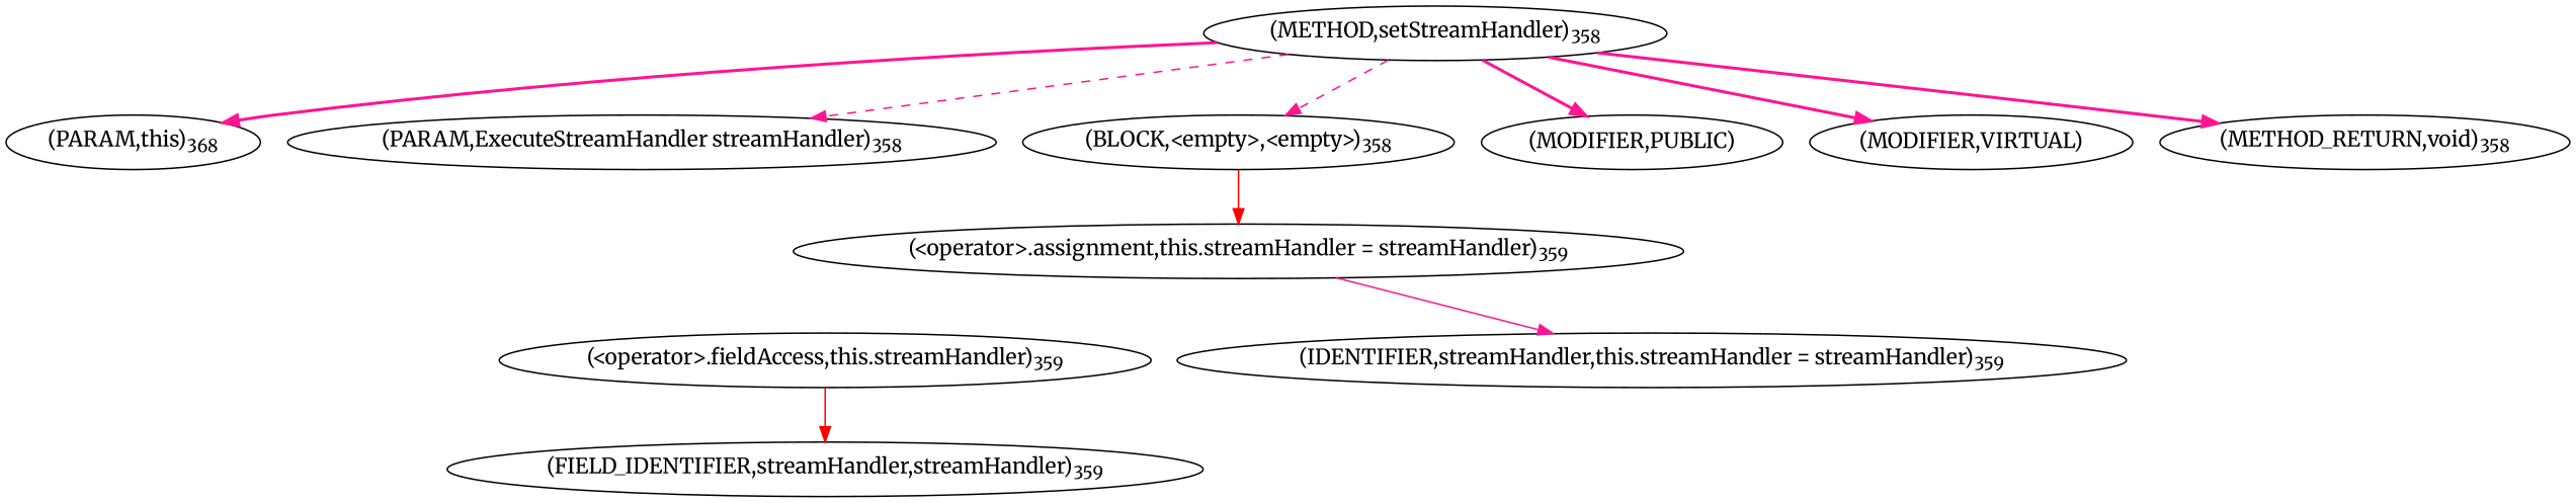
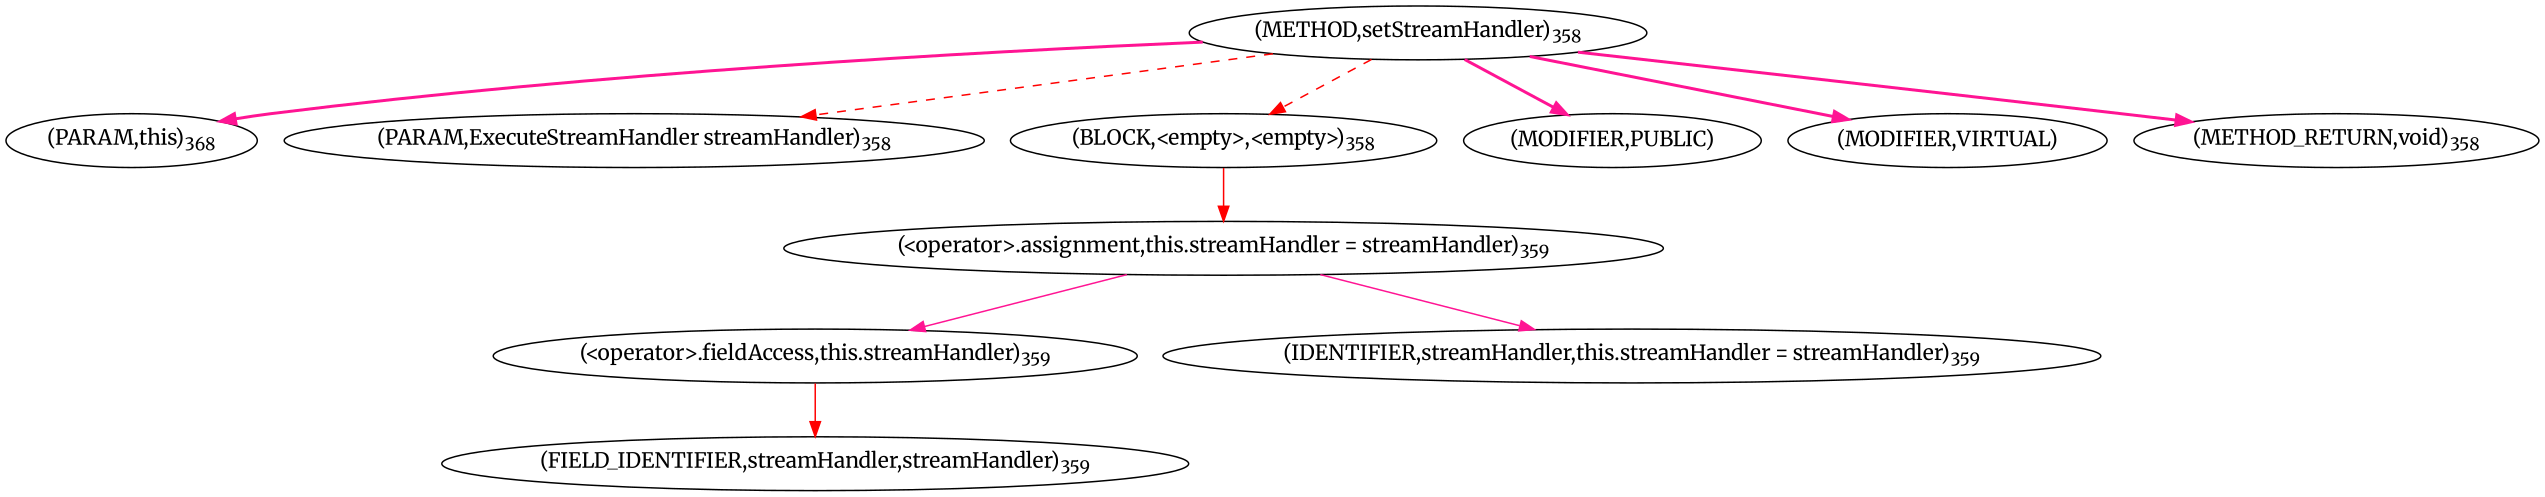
  digraph {
    fontname=Merriweather
    node [fontname=Merriweather]
    edge [color=deeppink fontname=Merriweather style=bold]
    n1 [label=<(METHOD,setStreamHandler)<SUB>358</SUB>>]
    n2 [label=<(PARAM,this)<SUB>368</SUB>>]
    n3 [label=<(PARAM,ExecuteStreamHandler streamHandler)<SUB>358</SUB>>]
    n4 [label=<(BLOCK,&lt;empty&gt;,&lt;empty&gt;)<SUB>358</SUB>>]
    n5 [label=<(MODIFIER,PUBLIC)>]
    n6 [label=<(MODIFIER,VIRTUAL)>]
    n7 [label=<(METHOD_RETURN,void)<SUB>358</SUB>>]
    n8 [label=<(&lt;operator&gt;.assignment,this.streamHandler = streamHandler)<SUB>359</SUB>>]
    n9 [label=<(&lt;operator&gt;.fieldAccess,this.streamHandler)<SUB>359</SUB>>]
    n10 [label=<(IDENTIFIER,streamHandler,this.streamHandler = streamHandler)<SUB>359</SUB>>]
    n11 [label=<(FIELD_IDENTIFIER,streamHandler,streamHandler)<SUB>359</SUB>>]
    n1 -> n2
-   n1 -> n3 [style=dashed]
-   n1 -> n4 [style=dashed]
+   n1 -> n3 [color=red style=dashed]
+   n1 -> n4 [color=red style=dashed]
    n1 -> n5
    n1 -> n6
    n1 -> n7
    n4 -> n8 [color=red style=solid]
+   n8 -> n9 [style=solid]
    n8 -> n10 [style=solid]
    n9 -> n11 [color=red style=solid]
  }
